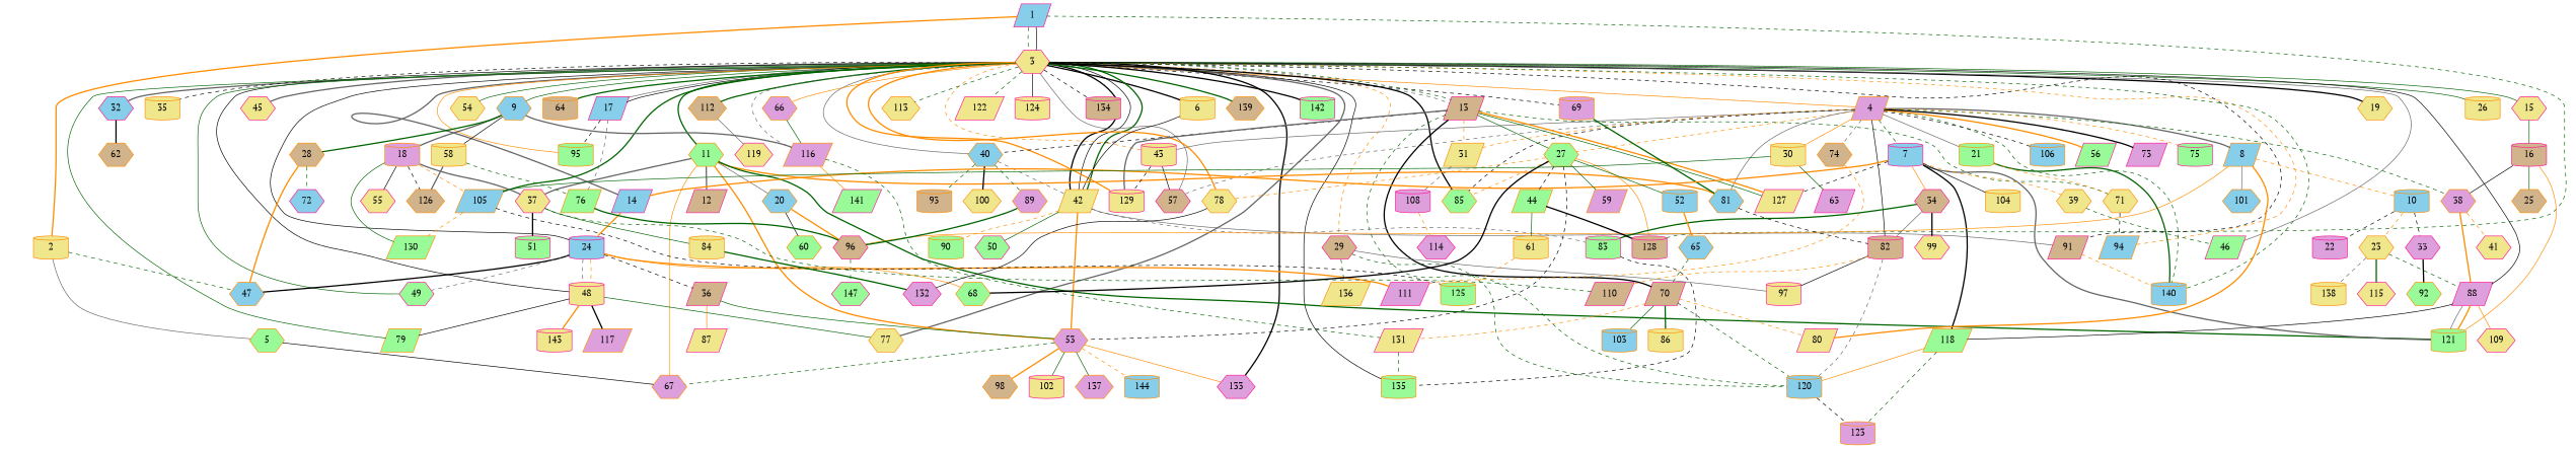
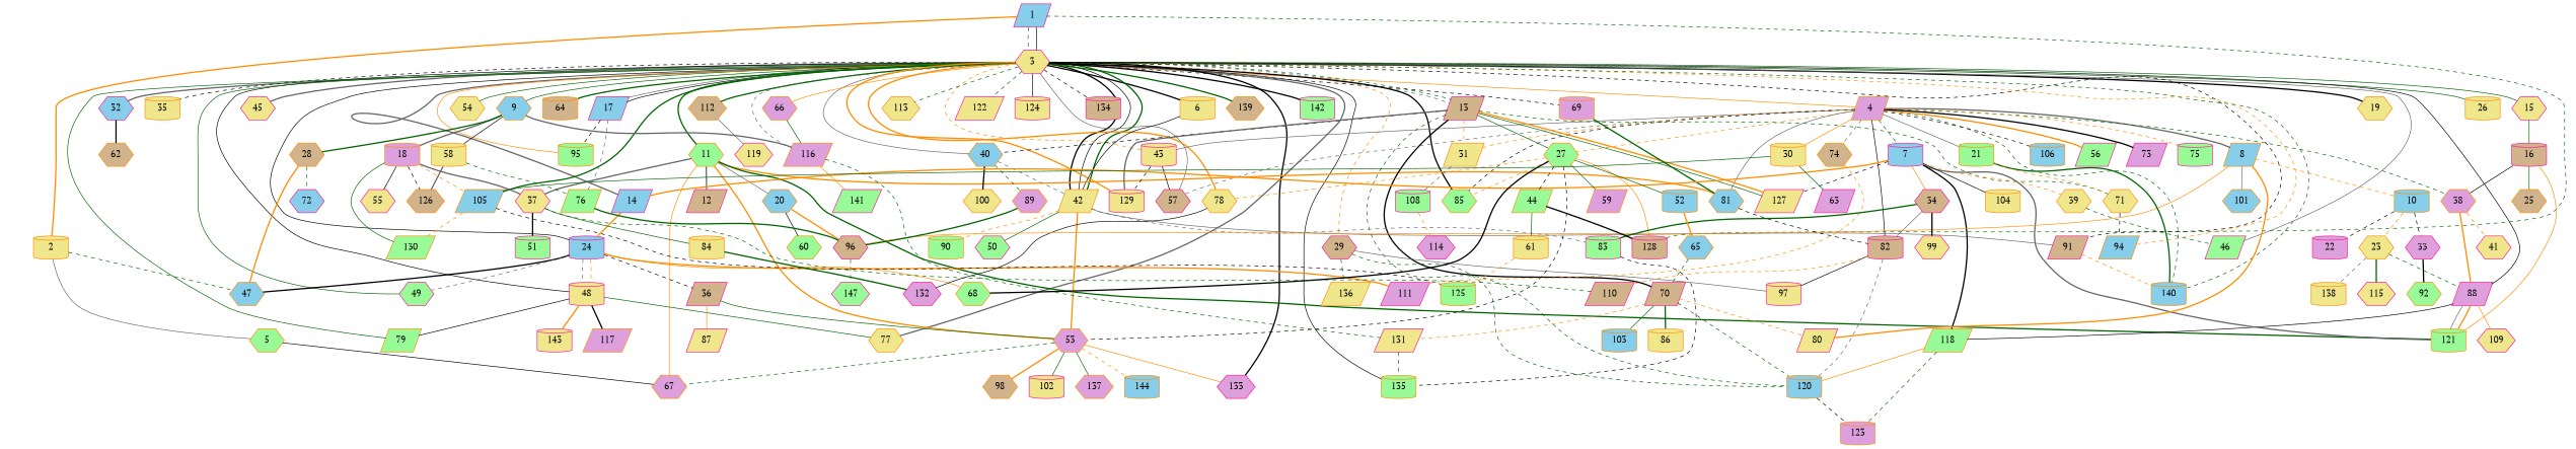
  graph {
    fontname="PT Serif"
    node [color=darkorange fillcolor=khaki fontname="PT Serif" shape=hexagon style=filled]
    edge [color=darkgreen fontname="PT Serif" style=dashed]
    1 [color=deeppink fillcolor=skyblue shape=parallelogram]
    2 [shape=cylinder]
    3 [color=deeppink]
    128 [color=deeppink fillcolor=tan shape=cylinder]
    5 [fillcolor=palegreen]
    47 [fillcolor=skyblue]
    4 [fillcolor=plum shape=parallelogram]
    6 [shape=cylinder]
    9 [fillcolor=skyblue]
    11 [fillcolor=palegreen]
    13 [color=deeppink fillcolor=tan shape=parallelogram]
    14 [color=deeppink fillcolor=skyblue shape=parallelogram]
    15 [color=deeppink]
    17 [color=deeppink fillcolor=skyblue shape=parallelogram]
    19
    24 [color=deeppink fillcolor=skyblue shape=cylinder]
    26 [shape=cylinder]
    29 [color=deeppink fillcolor=tan]
    32 [color=deeppink fillcolor=skyblue]
    35 [shape=cylinder]
    40 [fillcolor=skyblue]
    42 [shape=parallelogram]
    43 [color=deeppink shape=cylinder]
    45 [color=deeppink]
    46 [color=deeppink fillcolor=palegreen shape=parallelogram]
    48 [color=deeppink shape=cylinder]
    49 [color=deeppink fillcolor=palegreen]
    54
    57 [color=deeppink fillcolor=tan]
    64 [fillcolor=tan shape=cylinder]
    66 [fillcolor=plum]
    69 [fillcolor=plum shape=cylinder]
    77
    78
    79 [fillcolor=palegreen shape=parallelogram]
    85 [fillcolor=palegreen]
    88 [color=deeppink fillcolor=plum shape=parallelogram]
    91 [color=deeppink fillcolor=tan shape=parallelogram]
    94 [fillcolor=skyblue shape=parallelogram]
    95 [fillcolor=palegreen shape=cylinder]
    105 [fillcolor=skyblue shape=parallelogram]
    112 [fillcolor=tan]
    113
    116 [fillcolor=plum shape=parallelogram]
    122 [color=deeppink shape=parallelogram]
    124 [color=deeppink shape=cylinder]
    129 [color=deeppink shape=cylinder]
    133 [color=deeppink fillcolor=plum]
    134 [color=deeppink fillcolor=tan shape=cylinder]
    135 [fillcolor=palegreen shape=cylinder]
    139 [fillcolor=tan]
    140 [fillcolor=skyblue shape=cylinder]
    142 [color=deeppink fillcolor=palegreen shape=cylinder]
    67 [fillcolor=plum]
    7 [color=deeppink fillcolor=skyblue shape=cylinder]
    8 [fillcolor=skyblue shape=parallelogram]
    21 [fillcolor=palegreen shape=cylinder]
    27 [fillcolor=palegreen]
    30 [shape=cylinder]
    31 [shape=parallelogram]
    38 [fillcolor=plum]
    56 [color=deeppink fillcolor=palegreen shape=parallelogram]
    73 [color=deeppink fillcolor=plum shape=parallelogram]
    74 [fillcolor=tan]
    75 [color=deeppink fillcolor=palegreen shape=cylinder]
    81 [fillcolor=skyblue]
    82 [color=deeppink fillcolor=tan shape=cylinder]
    106 [fillcolor=skyblue shape=cylinder]
    18 [fillcolor=plum shape=cylinder]
    28 [fillcolor=tan]
    58 [shape=cylinder]
    121 [fillcolor=palegreen shape=cylinder]
    12 [color=deeppink fillcolor=tan shape=parallelogram]
    20 [fillcolor=skyblue]
    37 [color=deeppink]
    53 [fillcolor=plum]
    127 [color=deeppink shape=parallelogram]
    70 [color=deeppink fillcolor=tan shape=parallelogram]
    71
    120 [fillcolor=skyblue shape=cylinder]
    16 [color=deeppink fillcolor=tan shape=cylinder]
    76 [fillcolor=palegreen shape=parallelogram]
    36 [color=deeppink fillcolor=tan shape=parallelogram]
    68 [fillcolor=palegreen]
    111 [color=deeppink fillcolor=plum shape=parallelogram]
    97 [color=deeppink shape=cylinder]
    136 [shape=parallelogram]
    62 [fillcolor=tan]
    89 [fillcolor=plum]
-   93 [fillcolor=tan shape=cylinder]
    100
    83 [color=deeppink fillcolor=palegreen shape=cylinder]
    50 [color=deeppink fillcolor=palegreen]
    90 [fillcolor=palegreen shape=cylinder]
    117 [fillcolor=plum shape=parallelogram]
    143 [color=deeppink shape=cylinder]
    132 [color=deeppink fillcolor=plum]
    118 [fillcolor=palegreen shape=parallelogram]
    109 [color=deeppink]
    130 [fillcolor=palegreen shape=parallelogram]
    125 [fillcolor=palegreen shape=cylinder]
    119 [color=deeppink]
    131 [color=deeppink shape=parallelogram]
    141 [color=deeppink fillcolor=palegreen shape=parallelogram]
    34 [color=deeppink fillcolor=tan]
    39
    104 [shape=cylinder]
    10 [fillcolor=skyblue shape=cylinder]
    80 [color=deeppink shape=parallelogram]
    96 [color=deeppink fillcolor=tan]
    101 [fillcolor=skyblue]
    44 [fillcolor=palegreen shape=parallelogram]
    52 [fillcolor=skyblue shape=cylinder]
    59 [fillcolor=plum shape=parallelogram]
    63 [color=deeppink fillcolor=plum shape=parallelogram]
-   108 [color=deeppink fillcolor=plum shape=cylinder]
+   108 [color=deeppink fillcolor=palegreen shape=cylinder]
    41 [color=deeppink]
    110 [color=deeppink fillcolor=tan shape=parallelogram]
    99 [color=deeppink]
    123 [fillcolor=plum shape=cylinder]
    22 [color=deeppink fillcolor=plum shape=cylinder]
    23
    33 [color=deeppink fillcolor=plum]
    n124 [color=deeppink fillcolor=palegreen label=147]
    55 [color=deeppink]
    126 [fillcolor=tan]
    72 [color=deeppink fillcolor=skyblue]
    115 [color=deeppink]
    138 [shape=cylinder]
    92 [fillcolor=palegreen]
    60 [fillcolor=palegreen]
    51 [color=deeppink fillcolor=palegreen shape=cylinder]
    84 [shape=cylinder]
    98 [fillcolor=tan]
    102 [color=deeppink shape=cylinder]
    137 [fillcolor=plum]
    144 [fillcolor=skyblue shape=cylinder]
    86 [shape=cylinder]
    103 [fillcolor=skyblue shape=cylinder]
    25 [fillcolor=tan]
    87 [color=deeppink shape=parallelogram]
    61 [shape=cylinder]
    65 [fillcolor=skyblue]
    114 [color=deeppink fillcolor=plum]
    1 -- 2 [color=darkorange style=bold]
    1 -- 3
    1 -- 3 [color=black style=solid]
    1 -- 128
    2 -- 5 [color=gray40 style=solid]
    2 -- 47
    3 -- 4 [color=darkorange style=solid]
    3 -- 6 [color=black style=bold]
    3 -- 9 [style=solid]
    3 -- 11 [style=bold]
    3 -- 13 [color=gray40]
    3 -- 13
    3 -- 14 [color=gray40 style=bold]
    3 -- 15 [style=solid]
    3 -- 17 [color=gray40 style=solid]
    3 -- 17 [color=black style=solid]
    3 -- 19 [color=black style=bold]
    3 -- 24 [color=black style=solid]
    3 -- 26 [style=solid]
    3 -- 29 [color=darkorange]
    3 -- 32 [color=gray40 style=bold]
    3 -- 35 [color=black]
    3 -- 40 [color=gray40 style=solid]
    3 -- 42 [color=black style=bold]
    3 -- 42 [color=black style=solid]
    3 -- 42 [style=bold]
    3 -- 43 [color=darkorange]
    3 -- 45 [color=gray40 style=bold]
    3 -- 46 [color=gray40 style=solid]
    3 -- 48 [color=black style=solid]
    3 -- 49 [style=solid]
    3 -- 54 [style=solid]
    3 -- 57 [color=gray40 style=solid]
    3 -- 64 [style=bold]
    3 -- 66 [color=darkorange style=solid]
    3 -- 69 [color=black]
    3 -- 77 [color=gray40 style=bold]
    3 -- 78 [color=darkorange style=bold]
    3 -- 79 [style=solid]
    3 -- 85 [color=black style=bold]
    3 -- 88 [color=black style=solid]
    3 -- 91 [color=black]
    3 -- 94 [color=darkorange]
    3 -- 95 [color=darkorange style=solid]
    3 -- 105 [style=bold]
    3 -- 112 [style=bold]
    3 -- 113
    3 -- 116 [color=gray40]
    3 -- 122
    3 -- 124 [color=black style=solid]
    3 -- 129 [color=darkorange style=bold]
    3 -- 133 [color=black style=bold]
    3 -- 134 [color=black]
    3 -- 135 [color=black style=solid]
    3 -- 139 [style=bold]
    3 -- 140
    3 -- 142 [color=black style=bold]
    5 -- 67 [color=black style=solid]
    4 -- 43 [color=gray40 style=solid]
    4 -- 57 [color=gray40]
    4 -- 85 [color=black]
    4 -- 140
    4 -- 7
    4 -- 8 [color=gray40 style=bold]
    4 -- 21 [color=gray40 style=solid]
    4 -- 27 [color=darkorange]
    4 -- 30 [color=darkorange style=solid]
    4 -- 31 [color=darkorange]
    4 -- 38
    4 -- 56 [color=darkorange style=bold]
    4 -- 73 [color=black style=bold]
    4 -- 74 [color=gray40]
    4 -- 75 [color=darkorange]
    4 -- 81 [color=gray40 style=solid]
    4 -- 82 [color=black style=solid]
    4 -- 106 [color=black]
    6 -- 42 [color=black style=solid]
    9 -- 116 [color=gray40 style=bold]
    9 -- 18 [color=gray40 style=bold]
    9 -- 28 [style=bold]
    9 -- 58 [color=black style=solid]
    11 -- 67 [color=darkorange style=solid]
    11 -- 81 [color=darkorange style=bold]
    11 -- 121 [style=bold]
    11 -- 12 [color=gray40 style=bold]
    11 -- 20 [color=gray40 style=solid]
    11 -- 37 [color=gray40 style=bold]
    11 -- 53 [color=darkorange style=bold]
    13 -- 40 [color=black]
    13 -- 129 [color=gray40 style=bold]
    13 -- 27 [style=solid]
    13 -- 31 [color=darkorange]
    13 -- 127 [style=solid]
    13 -- 127 [color=darkorange style=bold]
    13 -- 70 [color=black style=bold]
    13 -- 71
    13 -- 120
    14 -- 24 [color=darkorange style=bold]
    15 -- 16 [style=solid]
    17 -- 95 [color=black]
    17 -- 76 [color=gray40]
    24 -- 47 [color=black style=bold]
    24 -- 48 [color=gray40]
    24 -- 48 [color=darkorange]
    24 -- 49 [color=gray40]
    24 -- 36 [color=black]
    24 -- 68 [color=darkorange style=solid]
    24 -- 111 [color=darkorange style=bold]
    29 -- 120
    29 -- 97 [color=gray40 style=solid]
    29 -- 136
    32 -- 62 [color=black style=bold]
    40 -- 42 [color=gray40]
    40 -- 89
-   40 -- 93
    40 -- 100 [color=black style=bold]
    42 -- 91 [color=gray40 style=solid]
    42 -- 53 [color=darkorange style=bold]
    42 -- 83 [color=gray40]
    42 -- 50 [style=solid]
    42 -- 90 [color=darkorange]
    43 -- 57 [color=black style=solid]
    43 -- 129 [color=black]
    48 -- 77 [style=solid]
    48 -- 79 [color=black style=solid]
    48 -- 117 [color=black style=bold]
    48 -- 143 [color=darkorange style=bold]
    66 -- 116 [style=solid]
    69 -- 81 [style=bold]
    78 -- 132 [color=black style=solid]
    88 -- 121 [color=gray40 style=solid]
    88 -- 121 [color=darkorange style=bold]
    88 -- 118 [color=black style=solid]
    88 -- 109 [color=darkorange style=solid]
    91 -- 140 [color=darkorange]
    105 -- 130 [color=darkorange]
    105 -- 125 [color=black]
    112 -- 119 [color=gray40 style=solid]
    116 -- 131
    116 -- 141 [color=darkorange style=solid]
    7 -- 14 [color=darkorange style=bold]
    7 -- 121 [color=gray40 style=bold]
    7 -- 127 [color=black]
    7 -- 118 [color=black style=bold]
    7 -- 34 [color=darkorange style=solid]
    7 -- 39 [color=darkorange]
    7 -- 104 [color=black style=solid]
    8 -- 10 [color=darkorange]
    8 -- 80 [color=darkorange style=bold]
    8 -- 96 [color=darkorange style=solid]
    8 -- 101 [color=gray40 style=solid]
    21 -- 140 [style=bold]
    21 -- 71 [color=darkorange]
    27 -- 128 [color=darkorange style=solid]
    27 -- 78 [color=darkorange]
    27 -- 85 [color=darkorange]
    27 -- 53 [color=black]
    27 -- 68 [color=black style=bold]
    27 -- 44 [color=black]
    27 -- 52 [style=solid]
    27 -- 59 [style=solid]
    30 -- 105 [style=solid]
    30 -- 63 [style=solid]
    31 -- 108 [color=gray40]
    38 -- 88 [color=darkorange style=bold]
    38 -- 41 [color=darkorange]
    74 -- 111 [color=darkorange]
    81 -- 82 [color=black]
    82 -- 120 [color=gray40]
    82 -- 97 [color=black style=solid]
    82 -- 110 [color=darkorange]
    18 -- 105 [color=darkorange]
    18 -- 37 [color=gray40 style=bold]
    18 -- 130 [style=solid]
    18 -- 55 [color=black style=solid]
    18 -- 126 [color=black]
    28 -- 47 [color=darkorange style=bold]
    28 -- 72
    58 -- 76
    58 -- 126 [color=gray40 style=bold]
    20 -- 96 [color=darkorange style=bold]
    20 -- 60 [color=black style=solid]
    37 -- 110
    37 -- 51 [color=black style=bold]
    37 -- 84 [style=solid]
    53 -- 133 [color=darkorange style=solid]
    53 -- 67
    53 -- 98 [color=darkorange style=bold]
    53 -- 102 [style=solid]
    53 -- 137 [style=solid]
    53 -- 144 [color=darkorange]
    70 -- 120
    70 -- 131 [color=darkorange]
    70 -- 80 [color=darkorange]
    70 -- 86 [style=bold]
    70 -- 103 [style=solid]
    71 -- 94 [color=black]
    120 -- 123 [color=black]
    16 -- 38 [color=black style=solid]
    16 -- 121 [color=darkorange style=solid]
    16 -- 25 [style=solid]
    76 -- 96 [style=bold]
    36 -- 53 [style=solid]
    36 -- 87 [color=darkorange style=solid]
    89 -- 96 [style=bold]
    83 -- 135 [color=black]
    118 -- 120 [color=darkorange style=solid]
    118 -- 123
    131 -- 135
    34 -- 82 [color=gray40 style=solid]
    34 -- 83 [style=bold]
    34 -- 99 [color=black style=bold]
    39 -- 46
    10 -- 22 [color=black]
    10 -- 23 [color=darkorange]
    10 -- 33 [color=black]
    96 -- n124
    44 -- 128 [color=black style=bold]
    44 -- 61 [style=solid]
    52 -- 65 [color=darkorange style=bold]
    108 -- 114 [color=darkorange]
    23 -- 88
    23 -- 115 [style=bold]
    23 -- 138 [color=gray40]
    33 -- 92 [color=black style=bold]
    84 -- 132 [style=bold]
    61 -- 125 [color=darkorange]
    65 -- 70
  }
